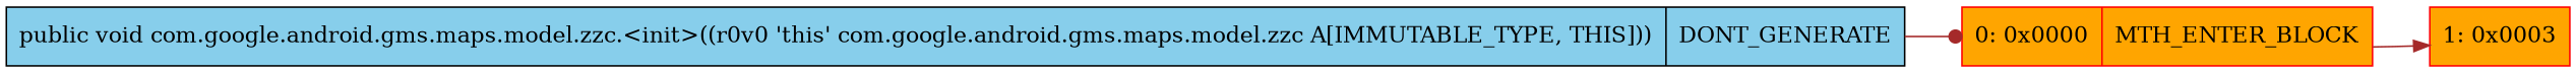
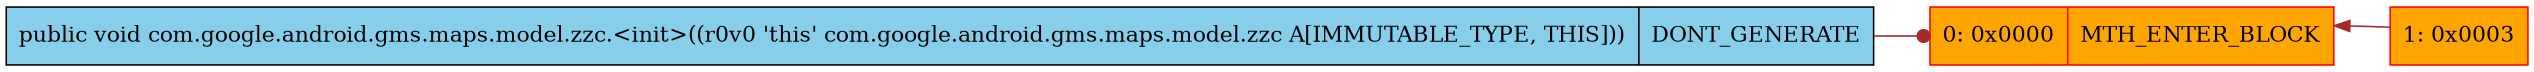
  digraph {
    rankdir=LR
    node [color=red shape=record style=filled fillcolor=orange]
    edge [color=brown style=solid]
    n1 [label="{0\:\ 0x0000|MTH_ENTER_BLOCK\l}"]
    n2 [label="{1\:\ 0x0003}"]
    n3 [label="{public void com.google.android.gms.maps.model.zzc.\<init\>((r0v0 'this' com.google.android.gms.maps.model.zzc A[IMMUTABLE_TYPE, THIS]))  | DONT_GENERATE\l}" fillcolor=skyblue color=""]
    subgraph cluster_1 {
      label="R(0)"
    }
-   n1 -> n2 [arrowhead=normal]
+   n2 -> n1 [arrowhead=normal]
    n3 -> n1 [arrowhead=dot]
  }
